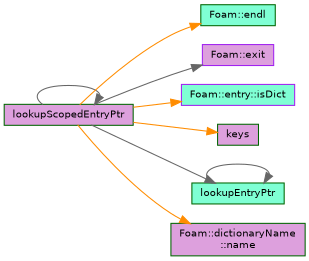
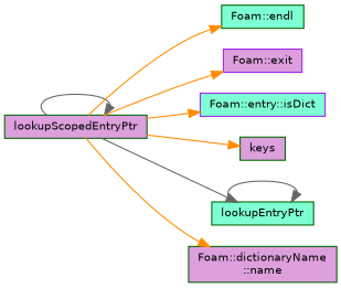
  digraph {
    rankdir=LR
    node [color=darkgreen fillcolor=plum fontname=Helvetica fontsize=10 shape=record style=filled]
    edge [color=gray40 fontname=Helvetica fontsize=10 labelfontname=Helvetica labelfontsize=10 style=solid]
    n1 [fontcolor=black height=0.2 label=lookupScopedEntryPtr width=0.4]
    n2 [fillcolor=aquamarine height=0.2 label="Foam::endl" width=0.4]
    n3 [color=purple height=0.2 label="Foam::exit" width=0.4]
    n4 [color=purple fillcolor=aquamarine height=0.2 label="Foam::entry::isDict" width=0.4]
    n5 [height=0.2 label=keys width=0.4]
    n6 [fillcolor=aquamarine height=0.2 label=lookupEntryPtr width=0.4]
    n7 [height=0.2 label="Foam::dictionaryName\l::name" width=0.4]
    n1 -> n1
    n1 -> n2 [color=darkorange]
-   n1 -> n3
+   n1 -> n3 [color=darkorange]
    n1 -> n4 [color=darkorange]
    n1 -> n5 [color=darkorange]
    n1 -> n6
    n1 -> n7 [color=darkorange]
    n6 -> n6
  }
